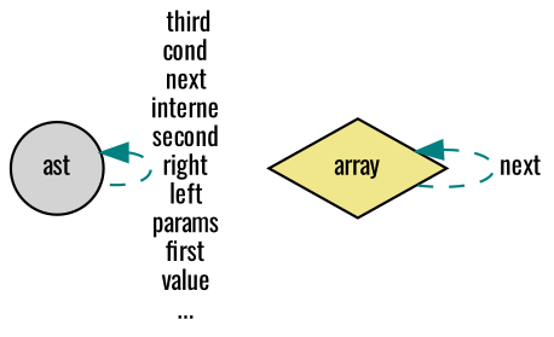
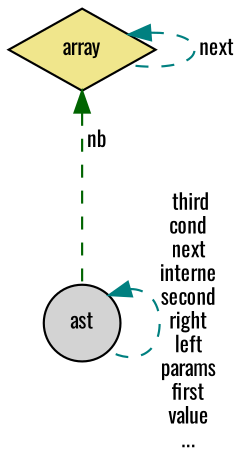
  digraph {
    fontname=Oswald
    node [color=black fontname=Oswald fontsize=10 style=filled]
    edge [color=teal dir=back fontname=Oswald fontsize=10 labelfontname=Helvetica labelfontsize=10 style=dashed]
    n1 [fillcolor=lightgrey fontcolor=black height=0.2 label=ast shape=circle width=0.4]
    n2 [fillcolor=khaki height=0.2 label=array shape=diamond width=0.4]
    n1 -> n1 [label=" third\ncond\nnext\ninterne\nsecond\nright\nleft\nparams\nfirst\nvalue\n..."]
+   n2 -> n1 [color=darkgreen label=" nb"]
    n2 -> n2 [label=" next"]
  }
